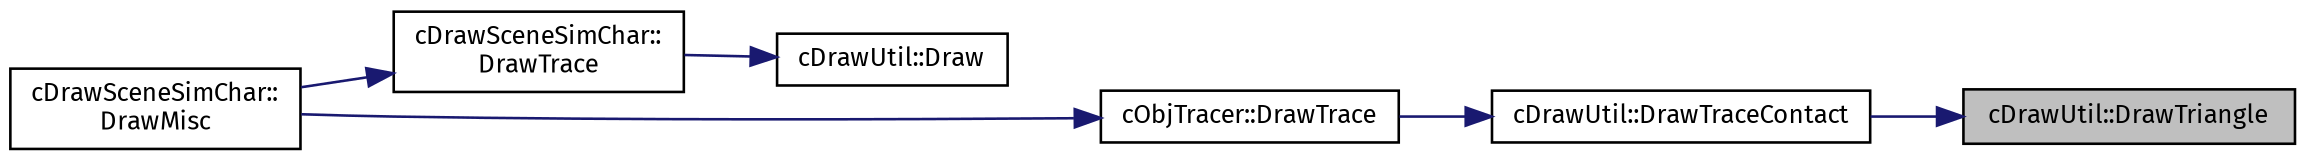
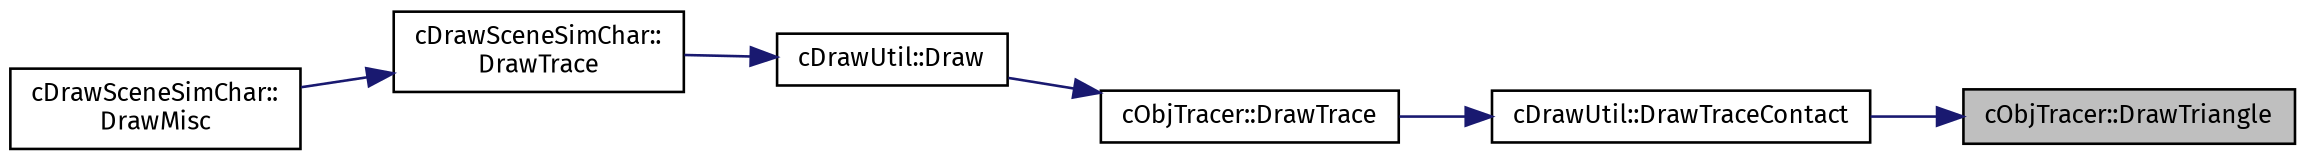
  digraph {
    fontname="Fira Sans"
    rankdir=RL
    node [color=black fillcolor=white fontname="Fira Sans" fontsize=10 shape=record style=filled]
    edge [color=midnightblue dir=back fontname="Fira Sans" fontsize=10 labelfontname=Helvetica labelfontsize=10 style=solid]
-   n1 [fillcolor=grey75 fontcolor=black height=0.2 label="cDrawUtil::DrawTriangle" width=0.4]
+   n1 [fillcolor=grey75 fontcolor=black height=0.2 label="cObjTracer::DrawTriangle" width=0.4]
    n2 [height=0.2 label="cDrawUtil::DrawTraceContact" width=0.4]
    n3 [height=0.2 label="cObjTracer::DrawTrace" width=0.4]
    n4 [height=0.2 label="cDrawUtil::Draw" width=0.4]
    n5 [height=0.2 label="cDrawSceneSimChar::\lDrawTrace" width=0.4]
    n6 [height=0.2 label="cDrawSceneSimChar::\lDrawMisc" width=0.4]
    n1 -> n2
    n2 -> n3
-   n3 -> n6
+   n3 -> n4
    n4 -> n5
    n5 -> n6
  }
